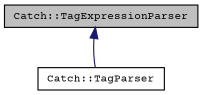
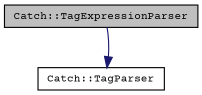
  digraph {
    fontname="Courier Prime"
    node [color=black fontname="Courier Prime" fontsize=10 shape=record style=filled]
    n1 [fillcolor=grey75 fontcolor=black height=0.2 label="Catch::TagExpressionParser" width=0.4]
    n2 [fillcolor=white height=0.2 label="Catch::TagParser" width=0.4]
-   n1 -> n2 [color=midnightblue dir=back fontname="Courier Prime" fontsize=10 labelfontname=Helvetica labelfontsize=10 style=solid]
+   n2 -> n1 [color=midnightblue dir=back fontname="Courier Prime" fontsize=10 labelfontname=Helvetica labelfontsize=10 style=solid]
  }
